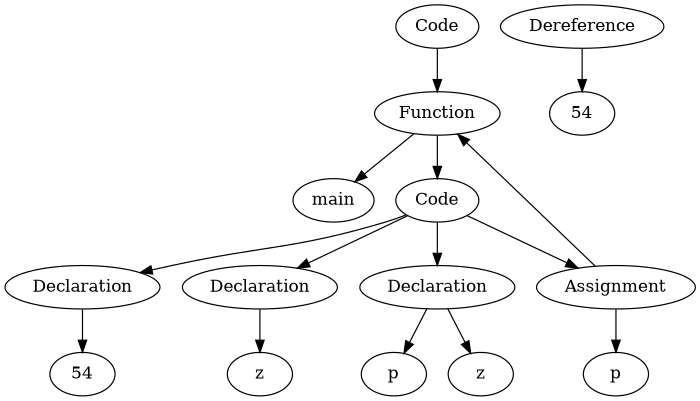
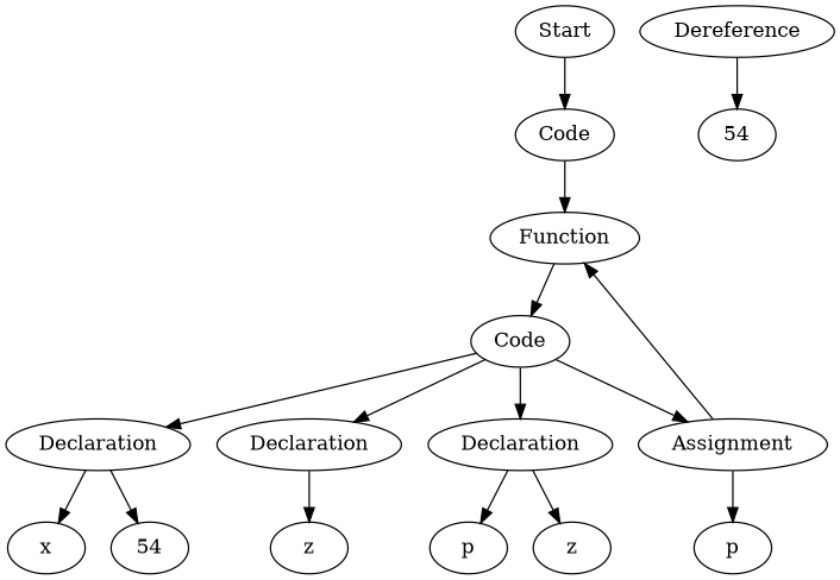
  digraph {
+   n1 [label=Start]
    n2 [label=Code]
    n3 [label=Function]
-   n4 [label=main]
    n5 [label=Code]
    n6 [label=Declaration]
    n7 [label=Declaration]
    n8 [label=Declaration]
    n9 [label=Assignment]
+   n10 [label=x]
    n11 [label=54]
    n12 [label=z]
    n13 [label=p]
    n14 [label=z]
    n15 [label=p]
    n16 [label=Dereference]
    n17 [label=54]
+   n1 -> n2
    n2 -> n3
-   n3 -> n4
    n3 -> n5
    n5 -> n6
    n5 -> n7
    n5 -> n8
    n5 -> n9
+   n6 -> n10
    n6 -> n11
    n7 -> n12
    n8 -> n13
    n8 -> n14
    n9 -> n3
    n9 -> n15
    n16 -> n17
  }
